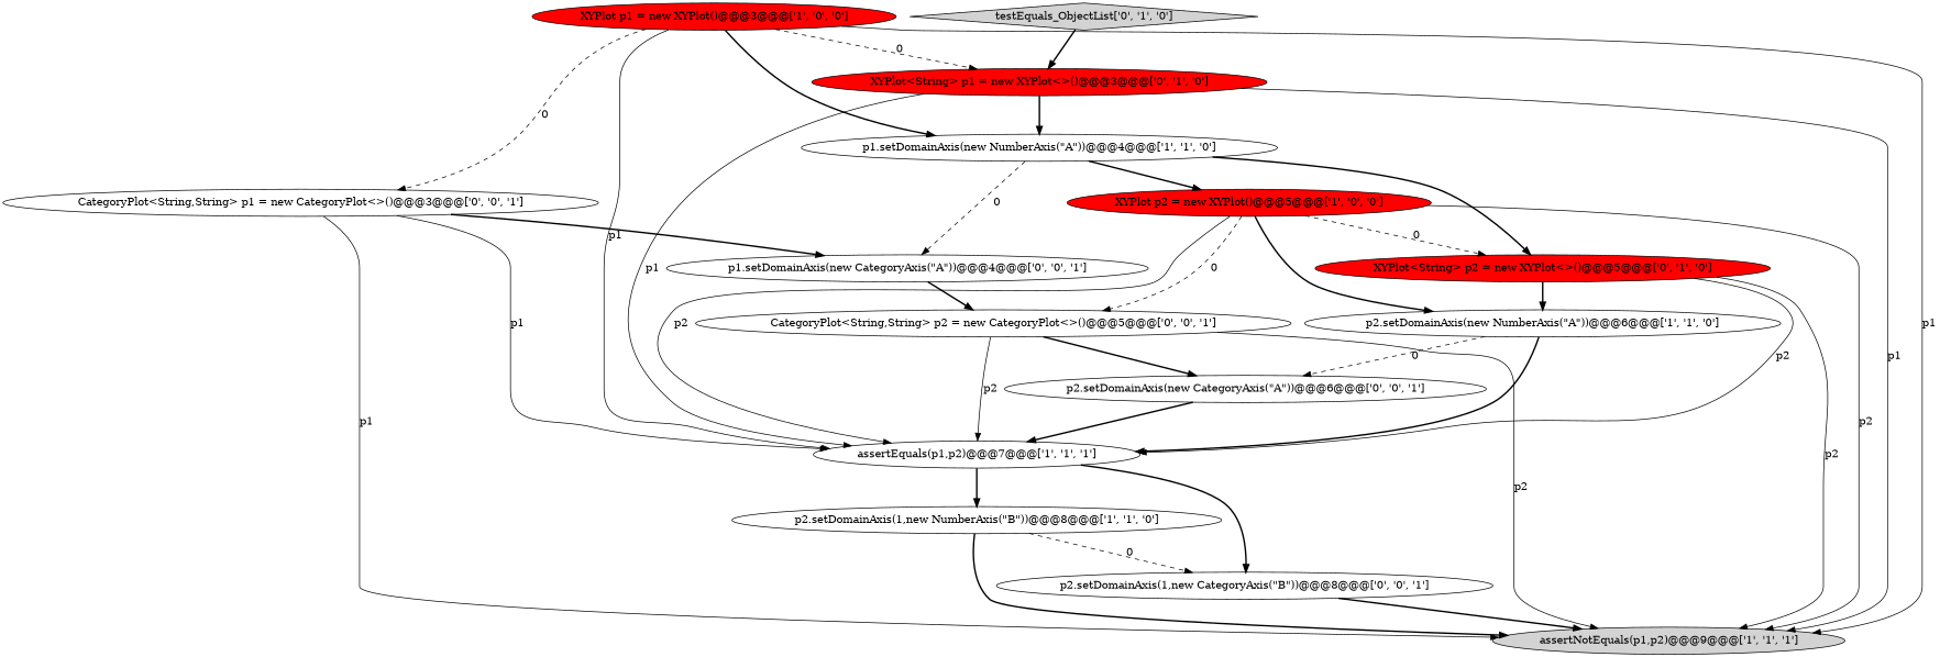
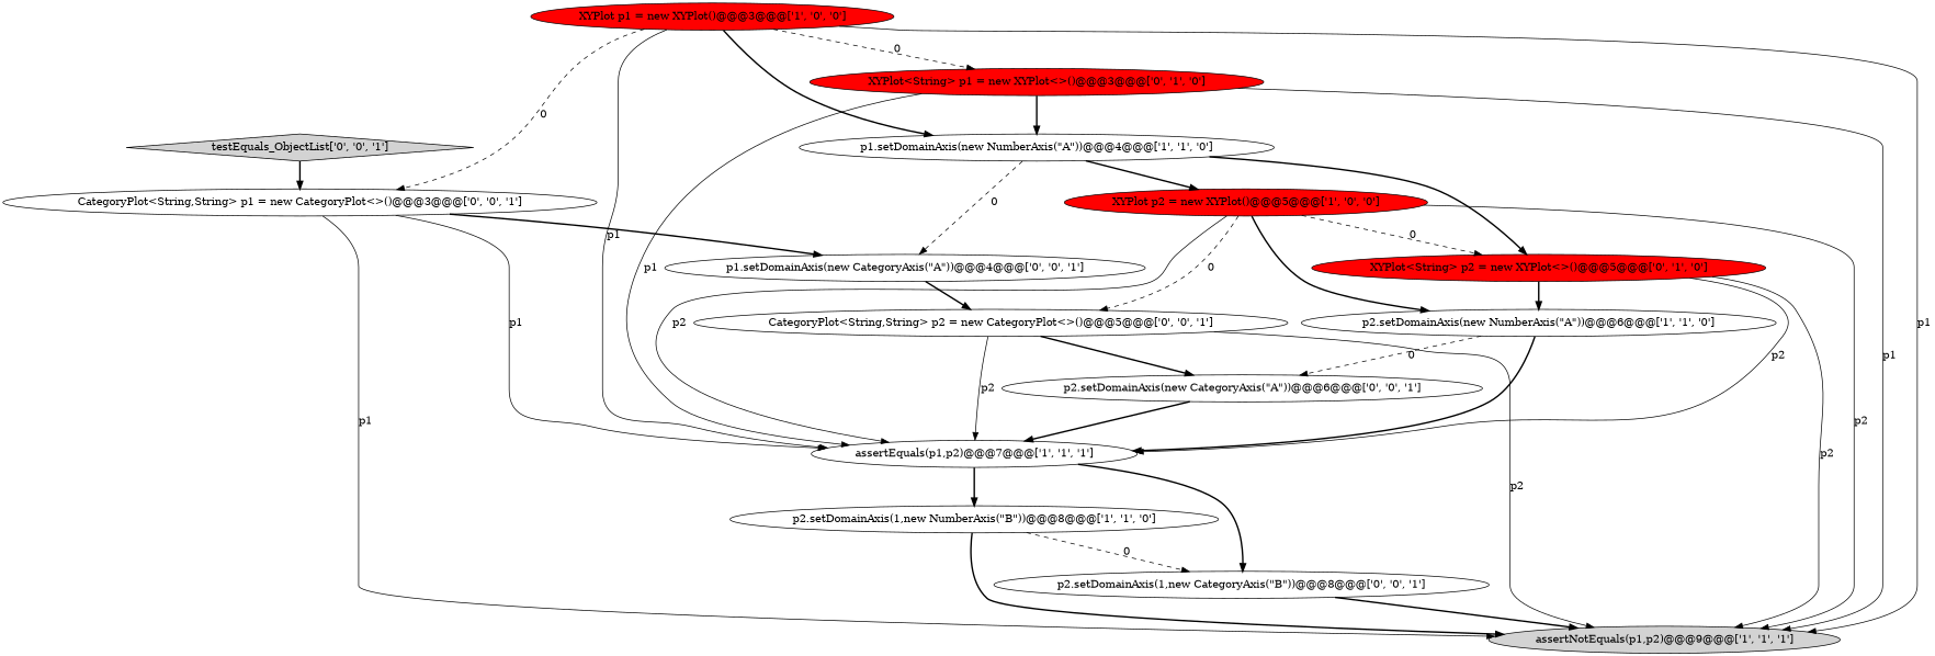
  digraph {
    node [fillcolor=white shape=ellipse style=filled]
    edge [style=bold]
    n1 [label="assertEquals(p1,p2)@@@7@@@['1', '1', '1']"]
    n2 [label="p2.setDomainAxis(1,new CategoryAxis(\"B\"))@@@8@@@['0', '0', '1']"]
    n3 [label="p2.setDomainAxis(1,new NumberAxis(\"B\"))@@@8@@@['1', '1', '0']"]
    n4 [fillcolor=lightgray label="assertNotEquals(p1,p2)@@@9@@@['1', '1', '1']"]
    n5 [label="p2.setDomainAxis(new NumberAxis(\"A\"))@@@6@@@['1', '1', '0']"]
    n6 [label="p2.setDomainAxis(new CategoryAxis(\"A\"))@@@6@@@['0', '0', '1']"]
    n7 [label="CategoryPlot<String,String> p1 = new CategoryPlot<>()@@@3@@@['0', '0', '1']"]
    n8 [label="p1.setDomainAxis(new CategoryAxis(\"A\"))@@@4@@@['0', '0', '1']"]
    n9 [label="CategoryPlot<String,String> p2 = new CategoryPlot<>()@@@5@@@['0', '0', '1']"]
    n10 [fillcolor=red label="XYPlot p1 = new XYPlot()@@@3@@@['1', '0', '0']"]
    n11 [fillcolor=red label="XYPlot<String> p1 = new XYPlot<>()@@@3@@@['0', '1', '0']"]
    n12 [label="p1.setDomainAxis(new NumberAxis(\"A\"))@@@4@@@['1', '1', '0']"]
    n13 [fillcolor=red label="XYPlot<String> p2 = new XYPlot<>()@@@5@@@['0', '1', '0']"]
    n14 [fillcolor=red label="XYPlot p2 = new XYPlot()@@@5@@@['1', '0', '0']"]
-   n16 [fillcolor=lightgray label="testEquals_ObjectList['0', '1', '0']" shape=diamond]
+   n15 [fillcolor=lightgray label="testEquals_ObjectList['0', '0', '1']" shape=diamond]
    n1 -> n2
    n1 -> n3
    n2 -> n4
    n3 -> n2 [label=0 style=dashed]
    n3 -> n4
    n5 -> n1
    n5 -> n6 [label=0 style=dashed]
    n6 -> n1
    n7 -> n1 [label=p1 style=solid]
    n7 -> n4 [label=p1 style=solid]
    n7 -> n8
    n8 -> n9
    n9 -> n1 [label=p2 style=solid]
    n9 -> n4 [label=p2 style=solid]
    n9 -> n6
    n10 -> n1 [label=p1 style=solid]
    n10 -> n4 [label=p1 style=solid]
    n10 -> n7 [label=0 style=dashed]
    n10 -> n11 [label=0 style=dashed]
    n10 -> n12
    n11 -> n1 [label=p1 style=solid]
    n11 -> n4 [label=p1 style=solid]
    n11 -> n12
    n12 -> n8 [label=0 style=dashed]
    n12 -> n13
    n12 -> n14
    n13 -> n1 [label=p2 style=solid]
    n13 -> n4 [label=p2 style=solid]
    n13 -> n5
    n14 -> n1 [label=p2 style=solid]
    n14 -> n4 [label=p2 style=solid]
    n14 -> n5
    n14 -> n9 [label=0 style=dashed]
    n14 -> n13 [label=0 style=dashed]
-   n16 -> n11
+   n15 -> n7
  }
